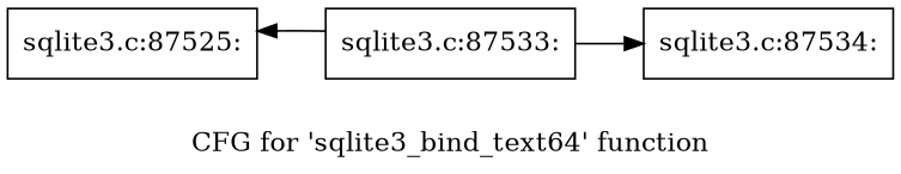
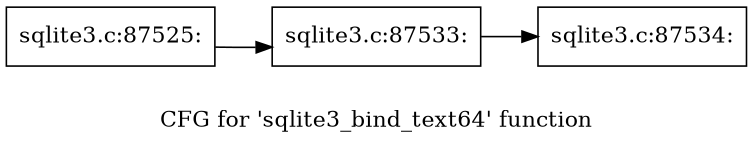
  digraph {
    label="CFG for 'sqlite3_bind_text64' function"
    rankdir=LR
    node [shape=record]
    n1 [label="{sqlite3.c:87525:}"]
    n2 [label="{sqlite3.c:87533:}"]
    n3 [label="{sqlite3.c:87534:}"]
-   n2 -> n1
+   n1 -> n2
    n2 -> n3
  }
